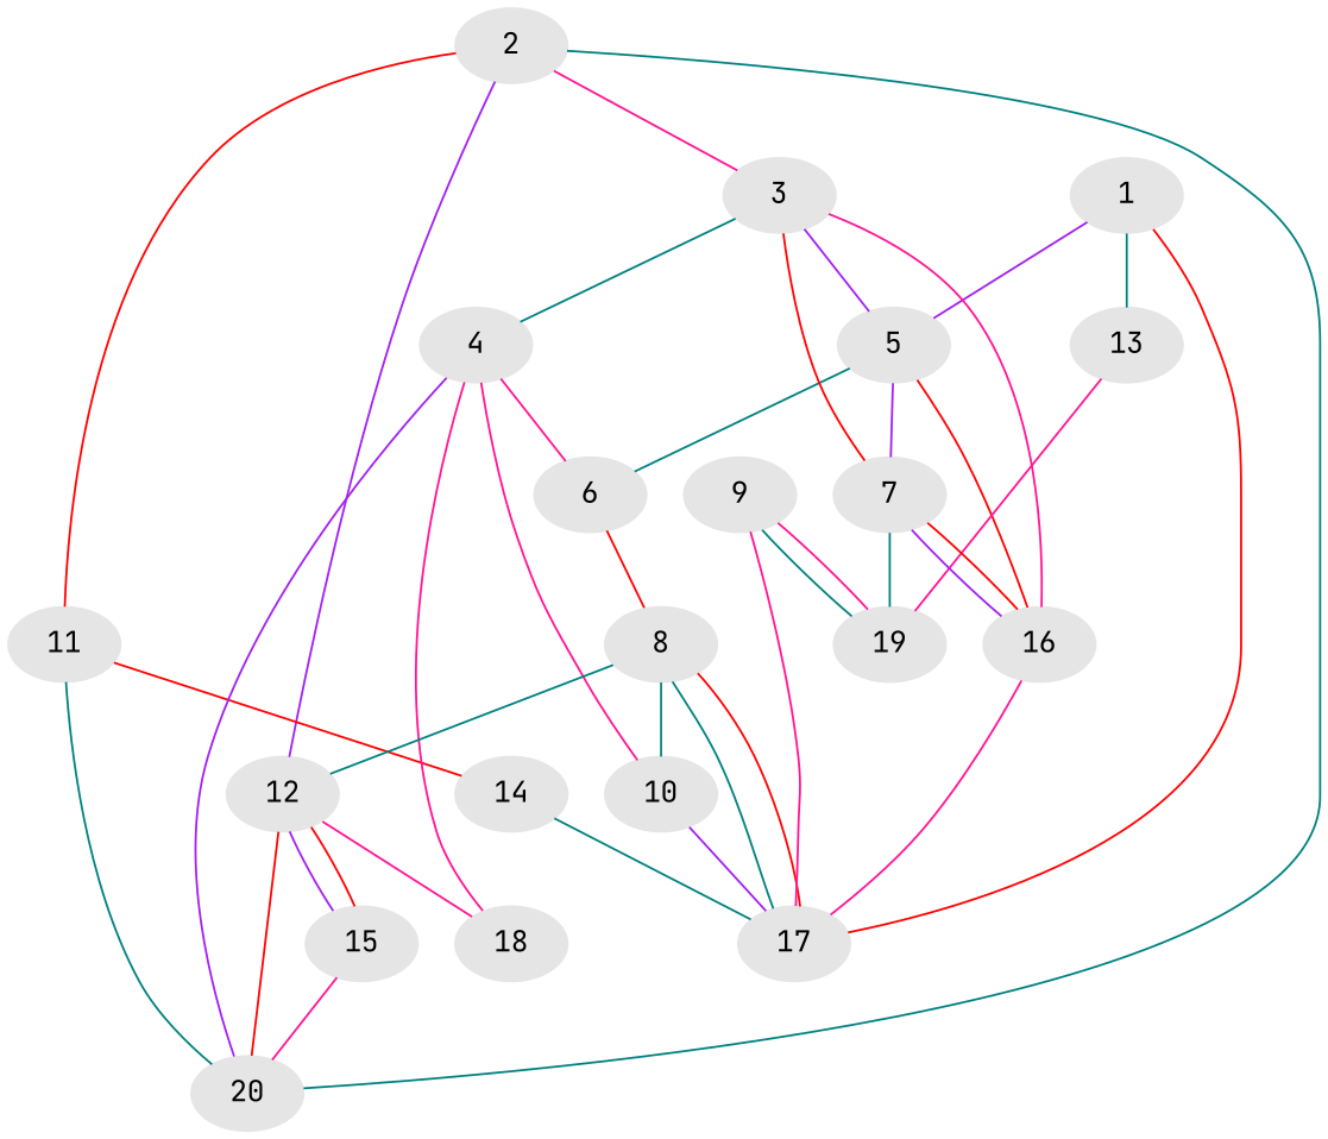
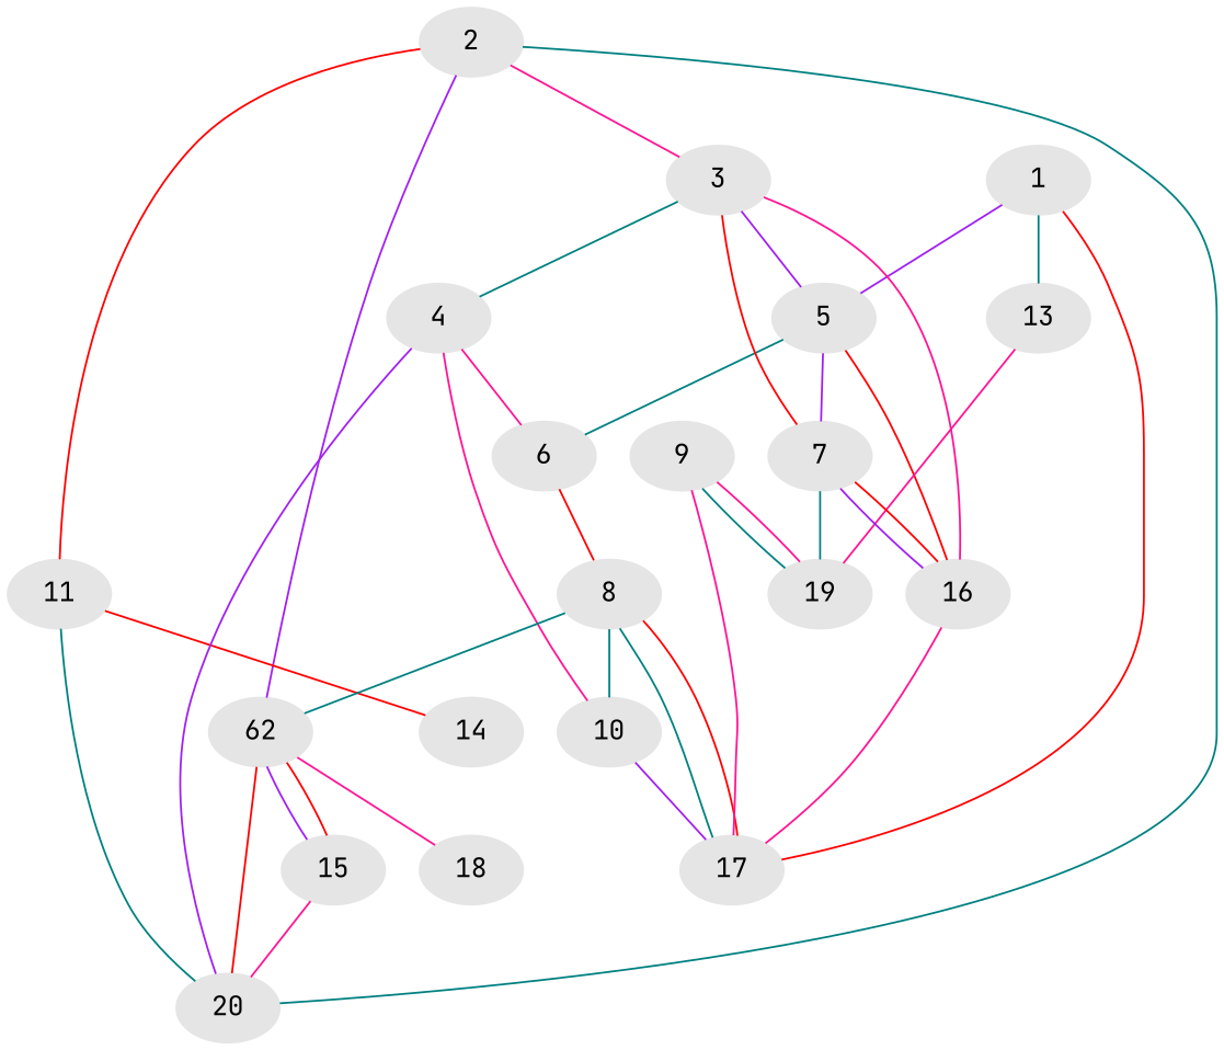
  graph {
    fontname="JetBrains Mono"
    node [color=gray90 fontname="JetBrains Mono" style=filled]
    edge [color=teal fontname="JetBrains Mono"]
    1
    5
    13
    17
    7
    6
    16
    19
    2
    3
    11
-   12
+   12 [label=62]
    20
    4
    14
    18
    15
    10
    8
    9
    1 -- 5 [color=purple]
    1 -- 13
    1 -- 17 [color=red]
    5 -- 7 [color=purple]
    5 -- 6
    5 -- 16 [color=red]
    13 -- 19 [color=deeppink]
    7 -- 16 [color=purple]
    7 -- 16 [color=red]
    7 -- 19
    6 -- 8 [color=red]
    16 -- 17 [color=deeppink]
    2 -- 3 [color=deeppink]
    2 -- 11 [color=red]
    2 -- 12 [color=purple]
    2 -- 20
    3 -- 5 [color=purple]
    3 -- 7 [color=red]
    3 -- 16 [color=deeppink]
    3 -- 4
    11 -- 20
    11 -- 14 [color=red]
    12 -- 20 [color=red]
    12 -- 18 [color=deeppink]
    12 -- 15 [color=purple]
    12 -- 15 [color=red]
    4 -- 6 [color=deeppink]
    4 -- 20 [color=purple]
-   4 -- 18 [color=deeppink]
    4 -- 10 [color=deeppink]
-   14 -- 17
    15 -- 20 [color=deeppink]
    10 -- 17 [color=purple]
    8 -- 17
    8 -- 17 [color=red]
    8 -- 12
    8 -- 10
    9 -- 17 [color=deeppink]
    9 -- 19
    9 -- 19 [color=deeppink]
  }
